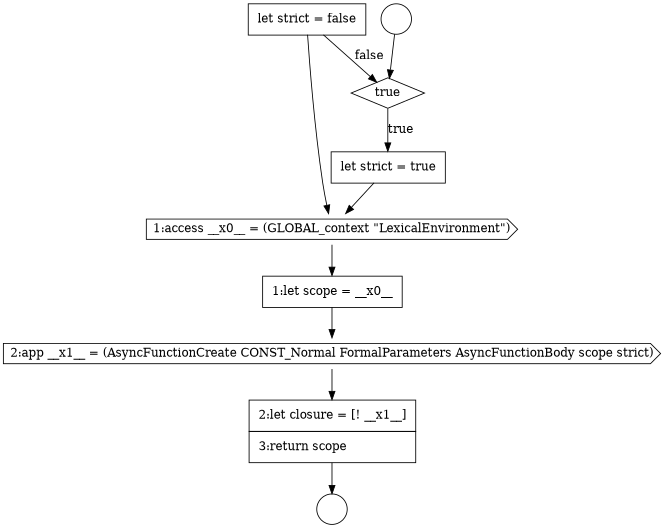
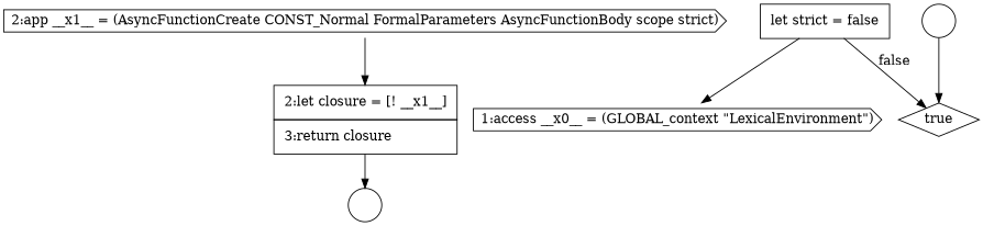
  digraph {
    node [color=black fillcolor=white shape=none style=filled]
    edge [color=black]
-   n1 [label=<<font color="black">     <table border="0" cellborder="1" cellspacing="0" cellpadding="10">       <tr><td align="left">2:let closure = [! __x1__]</td></tr>       <tr><td align="left">3:return scope</td></tr>     </table>   </font>> margin=0]
+   n1 [label=<<font color="black">     <table border="0" cellborder="1" cellspacing="0" cellpadding="10">       <tr><td align="left">2:let closure = [! __x1__]</td></tr>       <tr><td align="left">3:return closure</td></tr>     </table>   </font>> margin=0]
    n2 [label=" " shape=circle]
    n3 [label=<<font color="black">true</font>> shape=diamond]
-   n4 [label=<<font color="black">     <table border="0" cellborder="1" cellspacing="0" cellpadding="10">       <tr><td align="left">let strict = true</td></tr>     </table>   </font>> margin=0]
    n5 [label=<<font color="black">1:access __x0__ = (GLOBAL_context &quot;LexicalEnvironment&quot;)</font>> shape=cds]
    n6 [label=<<font color="black">     <table border="0" cellborder="1" cellspacing="0" cellpadding="10">       <tr><td align="left">let strict = false</td></tr>     </table>   </font>> margin=0]
    n7 [label=<<font color="black">2:app __x1__ = (AsyncFunctionCreate CONST_Normal FormalParameters AsyncFunctionBody scope strict)</font>> shape=cds]
-   n8 [label=<<font color="black">     <table border="0" cellborder="1" cellspacing="0" cellpadding="10">       <tr><td align="left">1:let scope = __x0__</td></tr>     </table>   </font>> margin=0]
    n9 [label=" " shape=circle]
    n1 -> n2
-   n3 -> n4 [label=<<font color="black">true</font>>]
-   n4 -> n5
-   n5 -> n8
    n6 -> n3 [label=<<font color="black">false</font>>]
    n6 -> n5
    n7 -> n1
-   n8 -> n7
    n9 -> n3
  }
